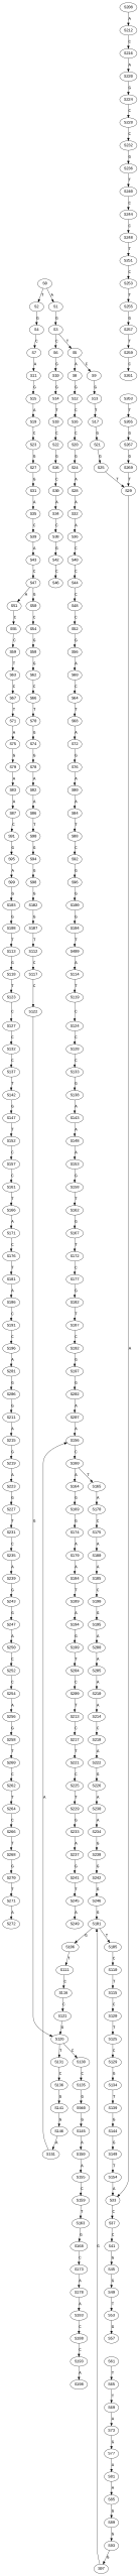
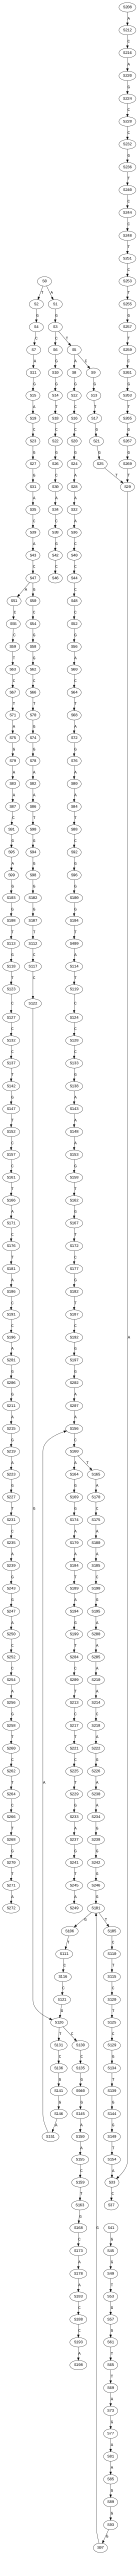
  strict digraph {
    fontname="Liberation Mono"
    node [fontname="Liberation Mono"]
    edge [fontname="Liberation Mono"]
    S0
    S1
    S2
    S3
    S4
    S5
    S6
    S7
    S8
    S9
    S10
    S11
    S12
    S13
    S14
    S15
    S16
    S17
    S18
    S19
    S20
    S21
    S22
    S23
    S24
    S25
    S26
    S27
    S28
    S29
    S30
    S31
    S32
    S33
    S34
    S35
    S36
    S37
    S38
    S39
    S40
    S41
    S42
    S43
    S44
    S45
    S46
    S47
    S48
    S49
    S50
    S51
    S52
    S53
    S54
    S55
    S56
    S57
    S58
    S59
    S60
    S61
    S62
    S63
    S64
    S65
    S66
    S67
    S68
    S69
    S70
    S71
    S72
    S73
    S74
    S75
    S76
    S77
    S78
    S79
    S80
    S81
    S82
    S83
    S84
    S85
    S86
    S87
    S88
    S89
    S90
    S91
    S92
    S93
    S94
    S95
    S96
    S97
    S98
    S99
    S100
    S101
    S102
    S103
    S104
    S105
    S106
    S107
    S108
    n110 [label=S409]
    S110
    S111
    S112
    S113
    S114
    S115
    S116
    S117
    S118
    S119
    S120
    S121
    S122
    S123
    S124
    S125
    S126
    S127
    S128
    S129
    S130
    S131
    S132
    S133
    S134
    S135
    S136
    S137
    S138
    S139
    n141 [label=S940]
    S141
    S142
    S143
    S144
    S145
    S146
    S147
    S148
    S149
    S150
    S151
    S152
    S153
    S154
    S155
    S156
    S157
    S158
    S159
    S160
    S161
    S162
    S163
    S164
    S165
    S166
    S167
    S168
    S169
    S170
    S171
    S172
    S173
    S174
    S175
    S176
    S177
    S178
    S179
    S180
    S181
    S182
    S183
    S184
    S185
    S186
    S187
    S188
    S189
    S190
    S191
    S192
    S193
    S194
    S195
    S196
    S197
    S198
    S199
    S200
    S201
    S202
    S204
    S205
    S206
    S207
    S209
    S210
    S211
    S208
    S212
    S213
    S214
    S215
    S216
    S217
    S218
    S219
    S220
    S221
    S222
    S223
    S224
    S225
    S226
    S227
    S228
    S229
    S230
    S231
    S232
    S233
    S234
    S235
    S236
    S237
    S238
    S239
    S240
    S241
    S242
    S243
    S244
    S245
    S246
    S247
    S248
    S249
    S250
    S251
    S252
    S253
    S254
    S255
    S256
    S257
    S258
    S259
    S260
    S261
    S262
    S263
    S264
    S265
    S266
    S267
    S268
    S269
    S270
    S271
    S272
    S0 -> S1 [label=A]
    S0 -> S2 [label=T]
    S1 -> S3 [label=G]
    S2 -> S4 [label=G]
    S3 -> S5 [label=T]
    S3 -> S6 [label=C]
    S4 -> S7 [label=C]
    S5 -> S8 [label=A]
    S5 -> S9 [label=C]
    S6 -> S10 [label=G]
    S7 -> S11 [label=A]
    S8 -> S12 [label=G]
    S9 -> S13 [label=G]
    S10 -> S14 [label=G]
    S11 -> S15 [label=G]
    S12 -> S16 [label=C]
    S13 -> S17 [label=T]
    S14 -> S18 [label=T]
    S15 -> S19 [label=A]
    S16 -> S20 [label=C]
    S17 -> S21 [label=G]
    S18 -> S22 [label=C]
    S19 -> S23 [label=C]
    S20 -> S24 [label=G]
    S21 -> S25 [label=G]
    S22 -> S26 [label=G]
    S23 -> S27 [label=G]
    S24 -> S28 [label=A]
    S25 -> S29 [label=T]
    S26 -> S30 [label=C]
    S27 -> S31 [label=G]
    S28 -> S32 [label=A]
    S29 -> S33 [label=A]
    S30 -> S34 [label=A]
    S31 -> S35 [label=A]
    S32 -> S36 [label=A]
    S33 -> S37 [label=C]
    S34 -> S38 [label=C]
    S35 -> S39 [label=C]
    S36 -> S40 [label=C]
-   S37 -> S41 [label=C]
    S38 -> S42 [label=G]
    S39 -> S43 [label=A]
    S40 -> S44 [label=C]
    S41 -> S45 [label=G]
    S42 -> S46 [label=C]
    S43 -> S47 [label=C]
    S44 -> S48 [label=C]
    S45 -> S49 [label=G]
    S47 -> S50 [label=G]
    S47 -> S51 [label=A]
    S48 -> S52 [label=C]
    S49 -> S53 [label=T]
    S50 -> S54 [label=C]
    S51 -> S55 [label=C]
    S52 -> S56 [label=G]
    S53 -> S57 [label=G]
    S54 -> S58 [label=G]
    S55 -> S59 [label=C]
    S56 -> S60 [label=A]
+   S57 -> S61 [label=G]
    S58 -> S62 [label=G]
    S59 -> S63 [label=T]
    S60 -> S64 [label=C]
    S61 -> S65 [label=T]
    S62 -> S66 [label=C]
    S63 -> S67 [label=C]
    S64 -> S68 [label=T]
    S65 -> S69 [label=T]
    S66 -> S70 [label=T]
    S67 -> S71 [label=T]
    S68 -> S72 [label=A]
    S69 -> S73 [label=A]
    S70 -> S74 [label=G]
    S71 -> S75 [label=A]
    S72 -> S76 [label=G]
    S73 -> S77 [label=G]
    S74 -> S78 [label=G]
    S75 -> S79 [label=G]
    S76 -> S80 [label=A]
    S77 -> S81 [label=A]
    S78 -> S82 [label=A]
    S79 -> S83 [label=A]
    S80 -> S84 [label=A]
    S81 -> S85 [label=A]
    S82 -> S86 [label=A]
    S83 -> S87 [label=A]
    S84 -> S88 [label=T]
    S85 -> S89 [label=G]
    S86 -> S90 [label=T]
    S87 -> S91 [label=C]
    S88 -> S92 [label=C]
    S89 -> S93 [label=G]
    S90 -> S94 [label=G]
    S91 -> S95 [label=G]
    S92 -> S96 [label=G]
    S93 -> S97 [label=G]
    S94 -> S98 [label=G]
    S95 -> S99 [label=A]
    S96 -> S100 [label=G]
    S97 -> S101 [label=G]
    S98 -> S102 [label=G]
    S99 -> S103 [label=G]
    S100 -> S104 [label=G]
    S101 -> S105 [label=T]
    S101 -> S106 [label=G]
    S102 -> S107 [label=G]
    S103 -> S108 [label=G]
    S104 -> n110 [label=T]
    S105 -> S110 [label=C]
    S106 -> S111 [label=T]
    S107 -> S112 [label=T]
    S108 -> S113 [label=T]
    n110 -> S114 [label=A]
    S110 -> S115 [label=T]
    S111 -> S116 [label=C]
    S112 -> S117 [label=C]
    S113 -> S118 [label=G]
    S114 -> S119 [label=T]
    S115 -> S120 [label=C]
    S116 -> S121 [label=C]
    S117 -> S122 [label=C]
    S118 -> S123 [label=T]
    S119 -> S124 [label=C]
    S120 -> S125 [label=T]
    S121 -> S126 [label=G]
    S122 -> S126 [label=G]
    S123 -> S127 [label=C]
    S124 -> S128 [label=C]
    S125 -> S129 [label=C]
    S126 -> S130 [label=C]
    S126 -> S131 [label=T]
    S127 -> S132 [label=C]
    S128 -> S133 [label=C]
    S129 -> S134 [label=G]
    S130 -> S135 [label=C]
    S131 -> S136 [label=C]
    S132 -> S137 [label=C]
    S133 -> S138 [label=G]
    S134 -> S139 [label=T]
    S135 -> n141 [label=G]
    S136 -> S141 [label=G]
    S137 -> S142 [label=T]
    S138 -> S143 [label=A]
    S139 -> S144 [label=G]
    n141 -> S145 [label=G]
    S141 -> S146 [label=G]
    S142 -> S147 [label=G]
    S143 -> S148 [label=A]
    S144 -> S149 [label=G]
    S145 -> S150 [label=A]
    S146 -> S151 [label=A]
    S147 -> S152 [label=T]
    S148 -> S153 [label=A]
    S149 -> S154 [label=T]
    S150 -> S155 [label=A]
    S151 -> S156 [label=A]
    S152 -> S157 [label=C]
    S153 -> S158 [label=G]
    S154 -> S33 [label=A]
    S155 -> S159 [label=C]
    S156 -> S160 [label=C]
    S157 -> S161 [label=C]
    S158 -> S162 [label=T]
    S159 -> S163 [label=T]
    S160 -> S164 [label=A]
    S160 -> S165 [label=T]
    S161 -> S166 [label=T]
    S162 -> S167 [label=G]
    S163 -> S168 [label=G]
    S164 -> S169 [label=G]
    S165 -> S170 [label=A]
    S166 -> S171 [label=A]
    S167 -> S172 [label=T]
    S168 -> S173 [label=C]
    S169 -> S174 [label=G]
    S170 -> S175 [label=C]
    S171 -> S176 [label=C]
    S172 -> S177 [label=C]
    S173 -> S178 [label=A]
    S174 -> S179 [label=A]
    S175 -> S180 [label=A]
    S176 -> S181 [label=T]
    S177 -> S182 [label=G]
    S178 -> S183 [label=A]
    S179 -> S184 [label=A]
    S180 -> S185 [label=A]
    S181 -> S186 [label=A]
    S182 -> S187 [label=T]
    S183 -> S188 [label=C]
    S184 -> S189 [label=T]
    S185 -> S190 [label=C]
    S186 -> S191 [label=C]
    S187 -> S192 [label=C]
    S188 -> S193 [label=C]
    S189 -> S194 [label=A]
    S190 -> S195 [label=G]
    S191 -> S196 [label=C]
    S192 -> S197 [label=G]
    S193 -> S198 [label=A]
    S194 -> S199 [label=G]
    S195 -> S200 [label=A]
    S196 -> S201 [label=A]
    S197 -> S202 [label=G]
    S199 -> S204 [label=T]
    S200 -> S205 [label=A]
    S201 -> S206 [label=G]
    S202 -> S207 [label=A]
    S204 -> S209 [label=C]
    S205 -> S210 [label=A]
    S206 -> S211 [label=G]
    S207 -> S156 [label=A]
    S209 -> S213 [label=T]
    S210 -> S214 [label=A]
    S211 -> S215 [label=A]
    S208 -> S212 [label=A]
    S212 -> S216 [label=C]
    S213 -> S217 [label=C]
    S214 -> S218 [label=C]
    S215 -> S219 [label=G]
    S216 -> S220 [label=A]
    S217 -> S221 [label=T]
    S218 -> S222 [label=A]
    S219 -> S223 [label=A]
    S220 -> S224 [label=G]
    S221 -> S225 [label=C]
    S222 -> S226 [label=G]
    S223 -> S227 [label=G]
    S224 -> S228 [label=C]
    S225 -> S229 [label=T]
    S226 -> S230 [label=A]
    S227 -> S231 [label=T]
    S228 -> S232 [label=C]
    S229 -> S233 [label=G]
    S230 -> S234 [label=A]
    S231 -> S235 [label=C]
    S232 -> S236 [label=G]
    S233 -> S237 [label=A]
    S234 -> S238 [label=G]
    S235 -> S239 [label=A]
    S236 -> S240 [label=T]
    S237 -> S241 [label=G]
    S238 -> S242 [label=G]
    S239 -> S243 [label=G]
    S240 -> S244 [label=C]
    S241 -> S245 [label=T]
    S242 -> S246 [label=G]
    S243 -> S247 [label=G]
    S244 -> S248 [label=C]
    S245 -> S249 [label=A]
    S246 -> S101 [label=G]
    S247 -> S250 [label=A]
    S248 -> S251 [label=T]
    S250 -> S252 [label=C]
    S251 -> S253 [label=C]
    S252 -> S254 [label=C]
    S253 -> S255 [label=T]
    S254 -> S256 [label=A]
    S255 -> S257 [label=G]
    S256 -> S258 [label=G]
    S257 -> S259 [label=T]
    S258 -> S260 [label=T]
    S259 -> S261 [label=C]
    S260 -> S262 [label=C]
+   S261 -> S263 [label=G]
    S262 -> S264 [label=T]
    S263 -> S265 [label=T]
    S264 -> S266 [label=C]
    S265 -> S267 [label=G]
    S266 -> S268 [label=T]
    S267 -> S269 [label=G]
    S268 -> S270 [label=G]
    S269 -> S29 [label=T]
    S270 -> S271 [label=T]
    S271 -> S272 [label=A]
  }
